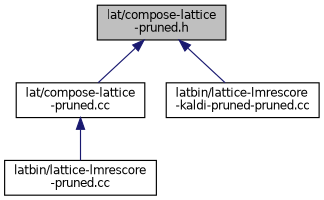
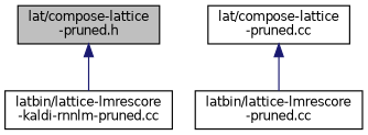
  digraph {
    node [color=black fillcolor=white fontname=Helvetica fontsize=10 shape=record style=filled]
    edge [color=midnightblue dir=back fontname=Helvetica fontsize=10 labelfontname=Helvetica labelfontsize=10 style=solid]
    n1 [fillcolor=grey75 fontcolor=black height=0.2 label="lat/compose-lattice\l-pruned.h" width=0.4]
    n2 [height=0.2 label="lat/compose-lattice\l-pruned.cc" width=0.4]
-   n3 [height=0.2 label="latbin/lattice-lmrescore\l-kaldi-pruned-pruned.cc" width=0.4]
+   n3 [height=0.2 label="latbin/lattice-lmrescore\l-kaldi-rnnlm-pruned.cc" width=0.4]
    n4 [height=0.2 label="latbin/lattice-lmrescore\l-pruned.cc" width=0.4]
-   n1 -> n2
    n1 -> n3
    n2 -> n4
  }
